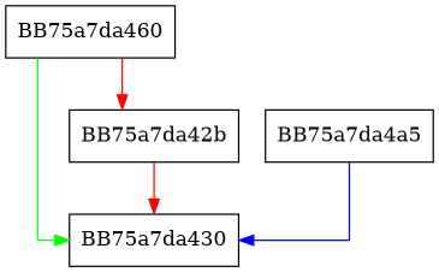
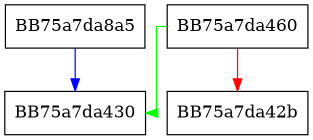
  digraph {
    splines=ortho
    node [shape=box]
    edge [color=red]
    n1 [label=BB75a7da460]
    BB75a7da430
    BB75a7da42b
-   BB75a7da4a5
+   BB75a7da4a5 [label=BB75a7da8a5]
    n1 -> BB75a7da430 [color=green]
    n1 -> BB75a7da42b
-   BB75a7da42b -> BB75a7da430
    BB75a7da4a5 -> BB75a7da430 [color=blue]
  }
